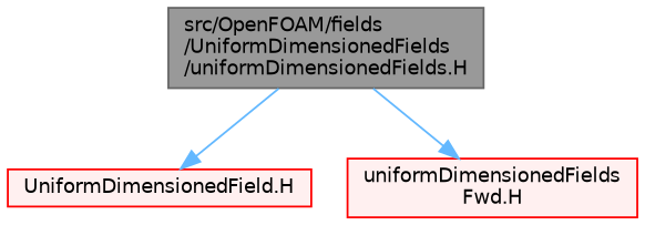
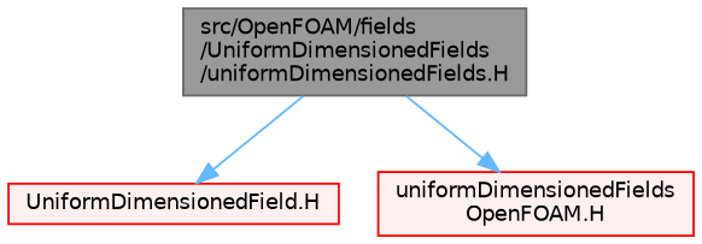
  digraph {
    node [color=red fillcolor="#FFF0F0" fontname=Helvetica fontsize=10 shape=box style=filled]
    edge [color=steelblue1 fontname=Helvetica fontsize=10 labelfontname=Helvetica labelfontsize=10 style=solid]
    n1 [color=gray40 fillcolor=grey60 fontcolor=black height=0.2 label="src/OpenFOAM/fields\l/UniformDimensionedFields\l/uniformDimensionedFields.H" width=0.4]
    n2 [height=0.2 label="UniformDimensionedField.H" width=0.4]
-   n3 [height=0.2 label="uniformDimensionedFields\lFwd.H" width=0.4]
+   n3 [height=0.2 label="uniformDimensionedFields\lOpenFOAM.H" width=0.4]
    n1 -> n2
    n1 -> n3
  }
